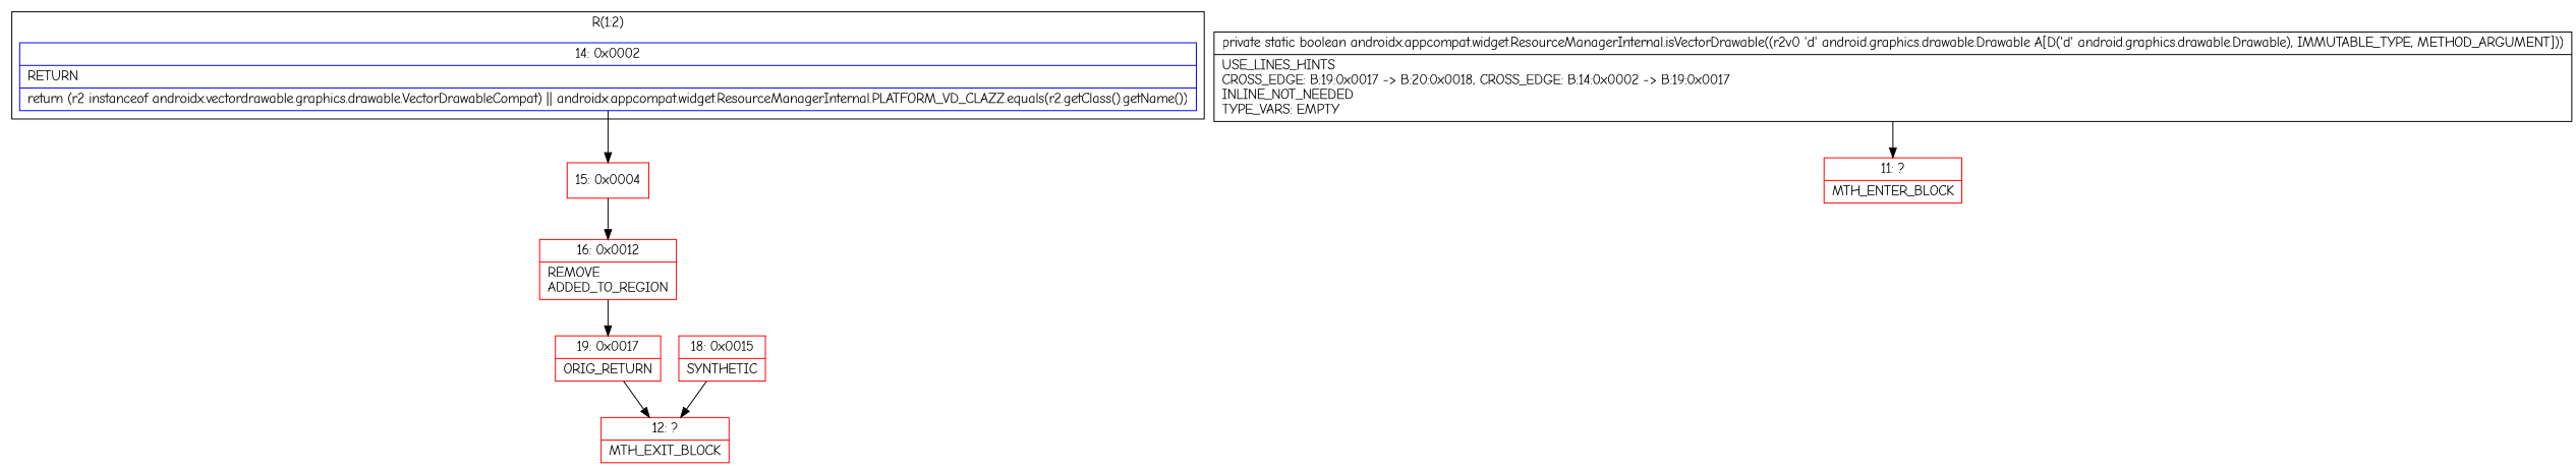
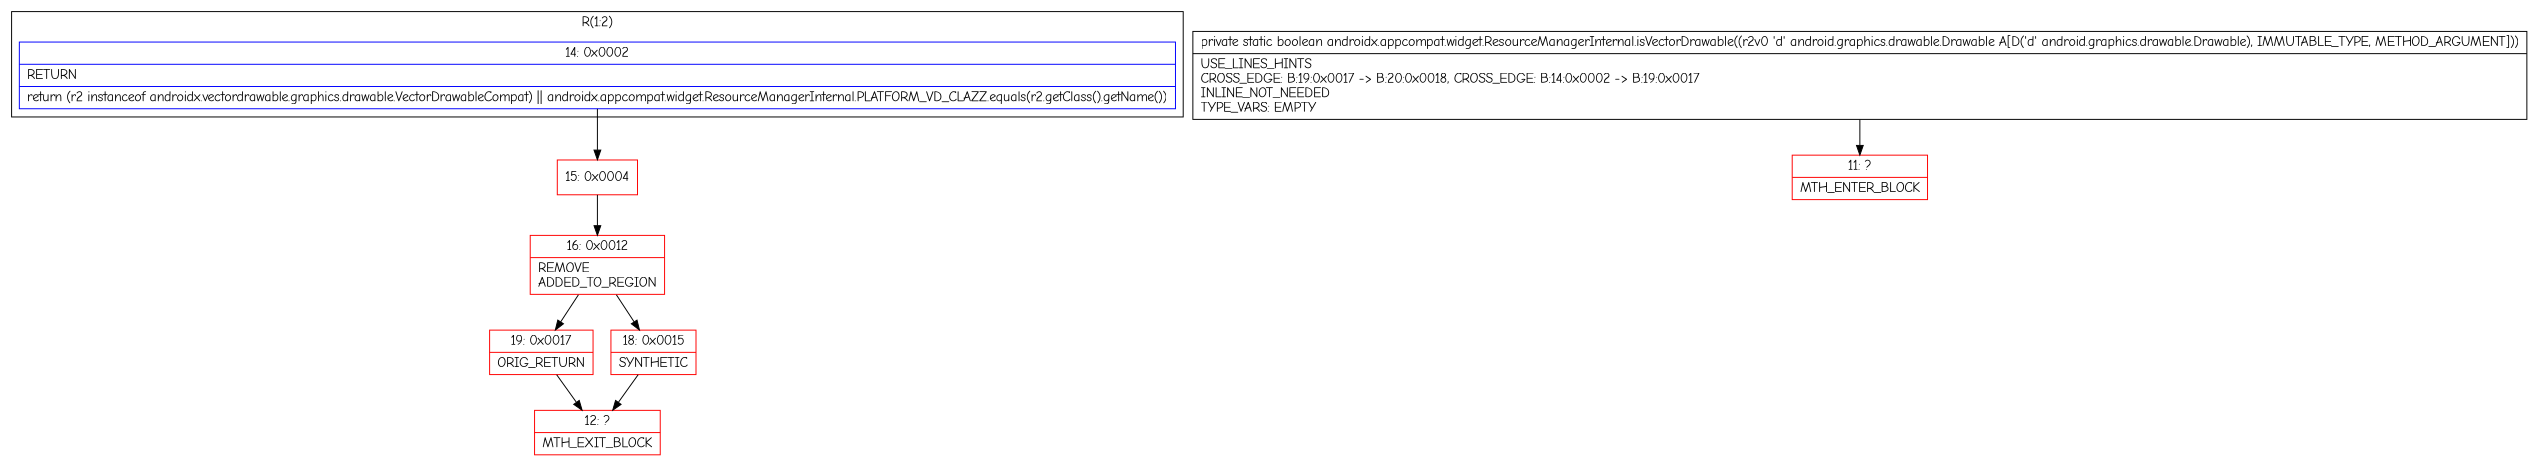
  digraph {
    fontname="Comic Neue"
    node [color=red fontname="Comic Neue" shape=record]
    edge [fontname="Comic Neue"]
    n1 [color=blue label="{14\:\ 0x0002|RETURN\l|return (r2 instanceof androidx.vectordrawable.graphics.drawable.VectorDrawableCompat) \|\| androidx.appcompat.widget.ResourceManagerInternal.PLATFORM_VD_CLAZZ.equals(r2.getClass().getName())\l}"]
    n2 [label="{15\:\ 0x0004}"]
    n3 [label="{16\:\ 0x0012|REMOVE\lADDED_TO_REGION\l}"]
    n4 [label="{19\:\ 0x0017|ORIG_RETURN\l}"]
    n5 [label="{12\:\ ?|MTH_EXIT_BLOCK\l}"]
    n6 [label="{11\:\ ?|MTH_ENTER_BLOCK\l}"]
    n7 [label="{18\:\ 0x0015|SYNTHETIC\l}"]
    n8 [label="{private static boolean androidx.appcompat.widget.ResourceManagerInternal.isVectorDrawable((r2v0 'd' android.graphics.drawable.Drawable A[D('d' android.graphics.drawable.Drawable), IMMUTABLE_TYPE, METHOD_ARGUMENT]))  | USE_LINES_HINTS\lCROSS_EDGE: B:19:0x0017 \-\> B:20:0x0018, CROSS_EDGE: B:14:0x0002 \-\> B:19:0x0017\lINLINE_NOT_NEEDED\lTYPE_VARS: EMPTY\l}" color=""]
    subgraph cluster_1 {
      label="R(1:2)"
      n1
    }
    n1 -> n2
    n2 -> n3
    n3 -> n4
+   n3 -> n7
    n4 -> n5
    n7 -> n5
    n8 -> n6
  }
